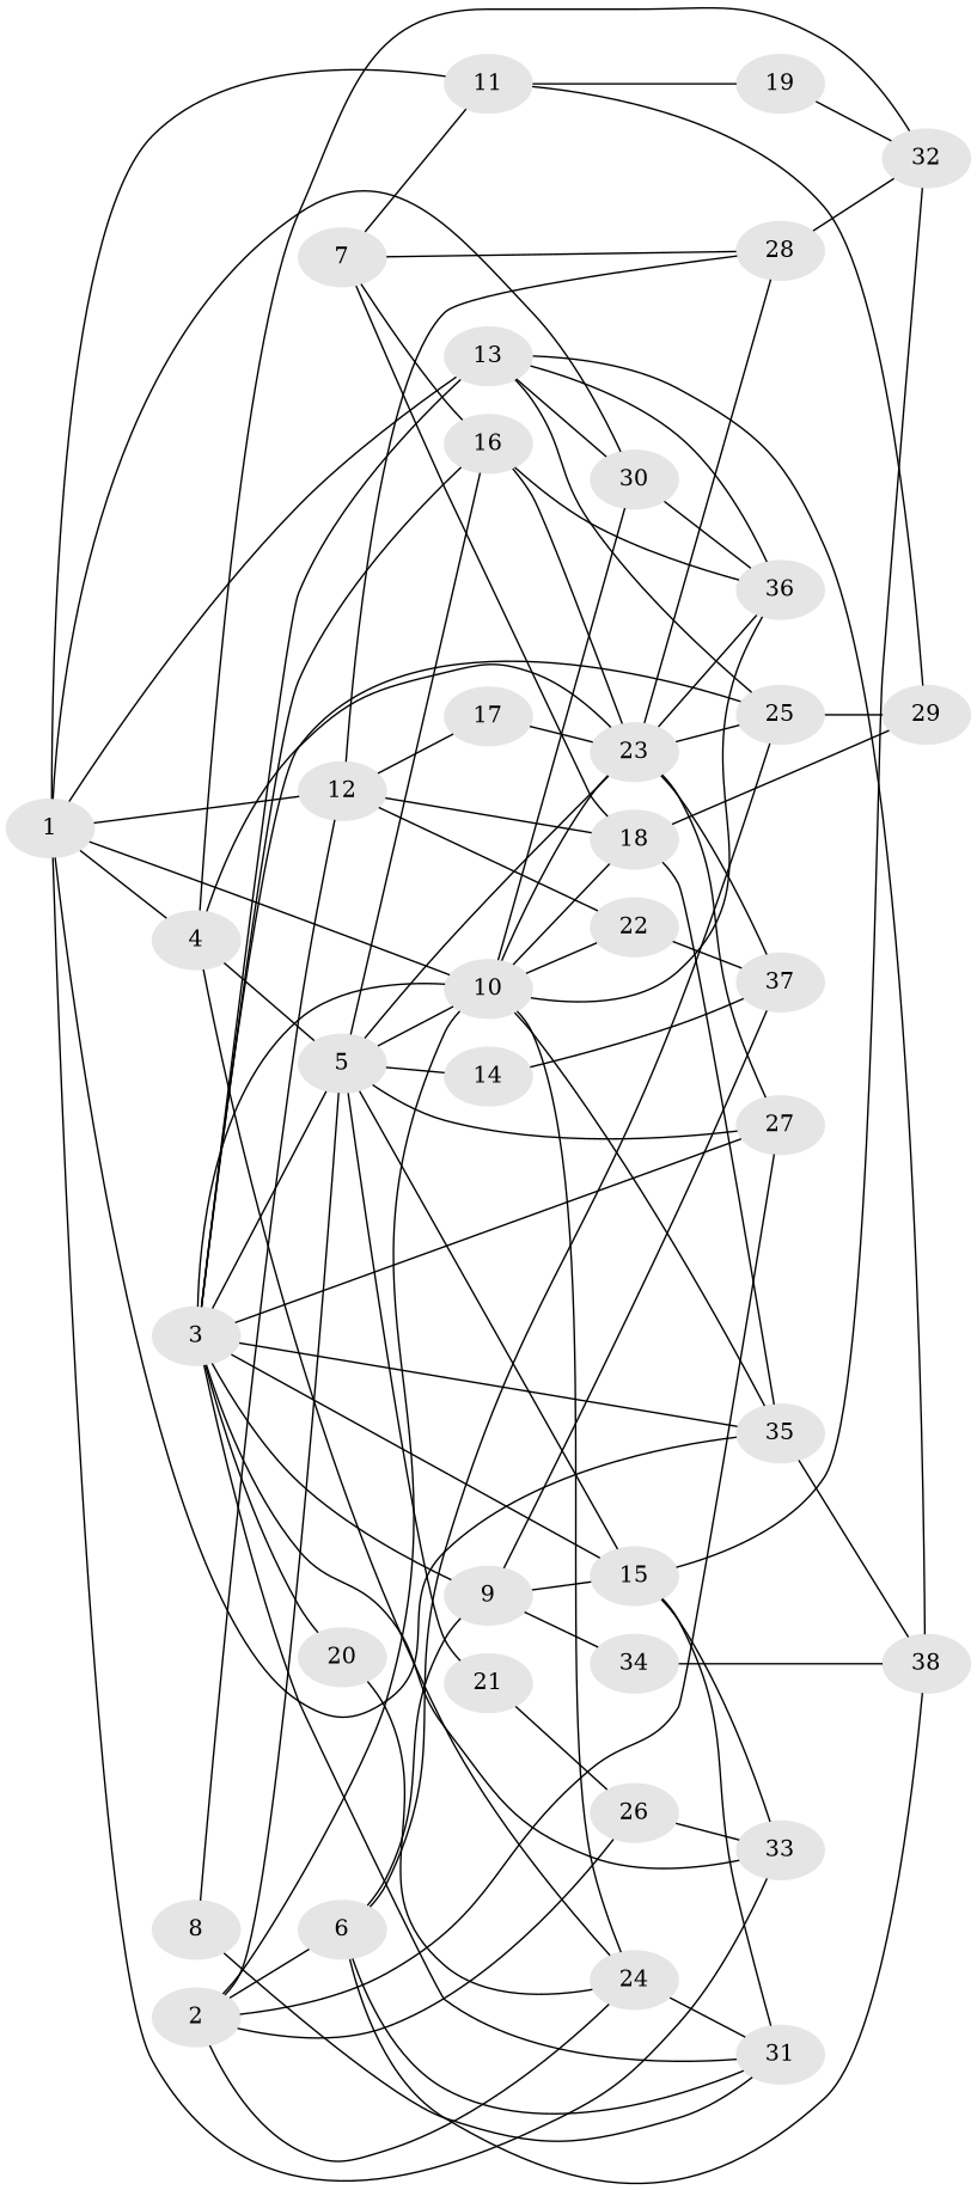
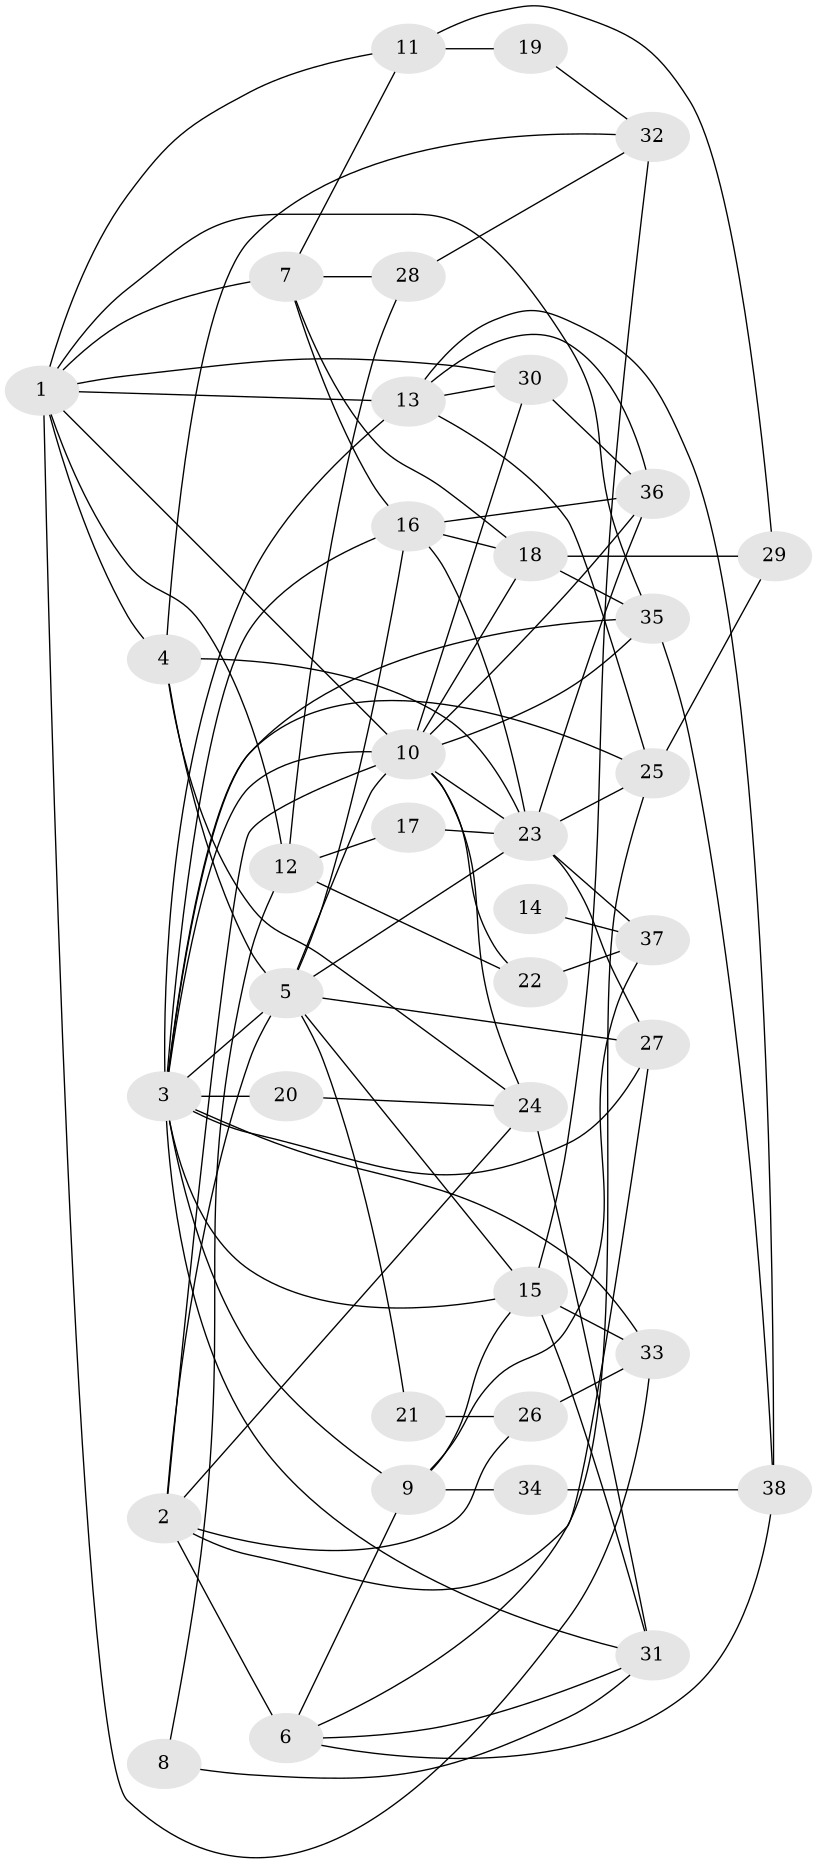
  graph {
    rankdir=LR
    node [color=gray90 style=filled]
    edge [weight=1.0]
    1
    4
    7
    10
    11
    12
    13
    30
    33
    35
    5
    24
    23
    32
    16
    18
    28
    22
    36
    19
    29
    17
    25
    38
    2
    6
    26
    27
    15
    14
    21
    9
    31
    3
    20
    34
    37
    8
    1 -- 4
+   1 -- 7
    1 -- 10
    1 -- 11
    1 -- 12
    1 -- 13
    1 -- 30
    1 -- 33
    1 -- 35
    4 -- 5
    4 -- 24
    4 -- 23
    4 -- 32
    7 -- 11
    7 -- 16
    7 -- 18
    7 -- 28
    10 -- 30
    10 -- 35
    10 -- 24
    10 -- 23 [weight=4.0]
    10 -- 18
    10 -- 22 [weight=2.0]
    10 -- 36 [weight=2.0]
    11 -- 19
    11 -- 29
    12 -- 28
    12 -- 22
    12 -- 17
    13 -- 30
    13 -- 36
    13 -- 25
    13 -- 38
    30 -- 36
    35 -- 38
    5 -- 10 [weight=3.0]
    5 -- 23
    5 -- 16 [weight=2.0]
    5 -- 27
    5 -- 15
-   5 -- 14
    5 -- 21
    24 -- 31
-   23 -- 28
    23 -- 36
    23 -- 25
    23 -- 27 [weight=2.0]
    23 -- 37
    16 -- 23
-   12 -- 18
+   16 -- 18
    16 -- 36
    18 -- 35
    18 -- 29
    28 -- 32
    22 -- 37
    19 -- 32
    17 -- 23
    25 -- 29
    2 -- 10
    2 -- 5
    2 -- 24
    2 -- 6
    2 -- 26
    2 -- 27
    6 -- 25
    6 -- 38 [weight=2.0]
    6 -- 9
    6 -- 31
    26 -- 33
    15 -- 33
    15 -- 32
    15 -- 31
    14 -- 37
    21 -- 26
    9 -- 15
    9 -- 34 [weight=2.0]
    9 -- 37
    3 -- 10
    3 -- 13
    3 -- 33
    3 -- 35
    3 -- 5
    3 -- 16
    3 -- 25
    3 -- 27
    3 -- 15
    3 -- 9
    3 -- 31 [weight=2.0]
    3 -- 20
    20 -- 24
    34 -- 38
    8 -- 12
    8 -- 31
  }
